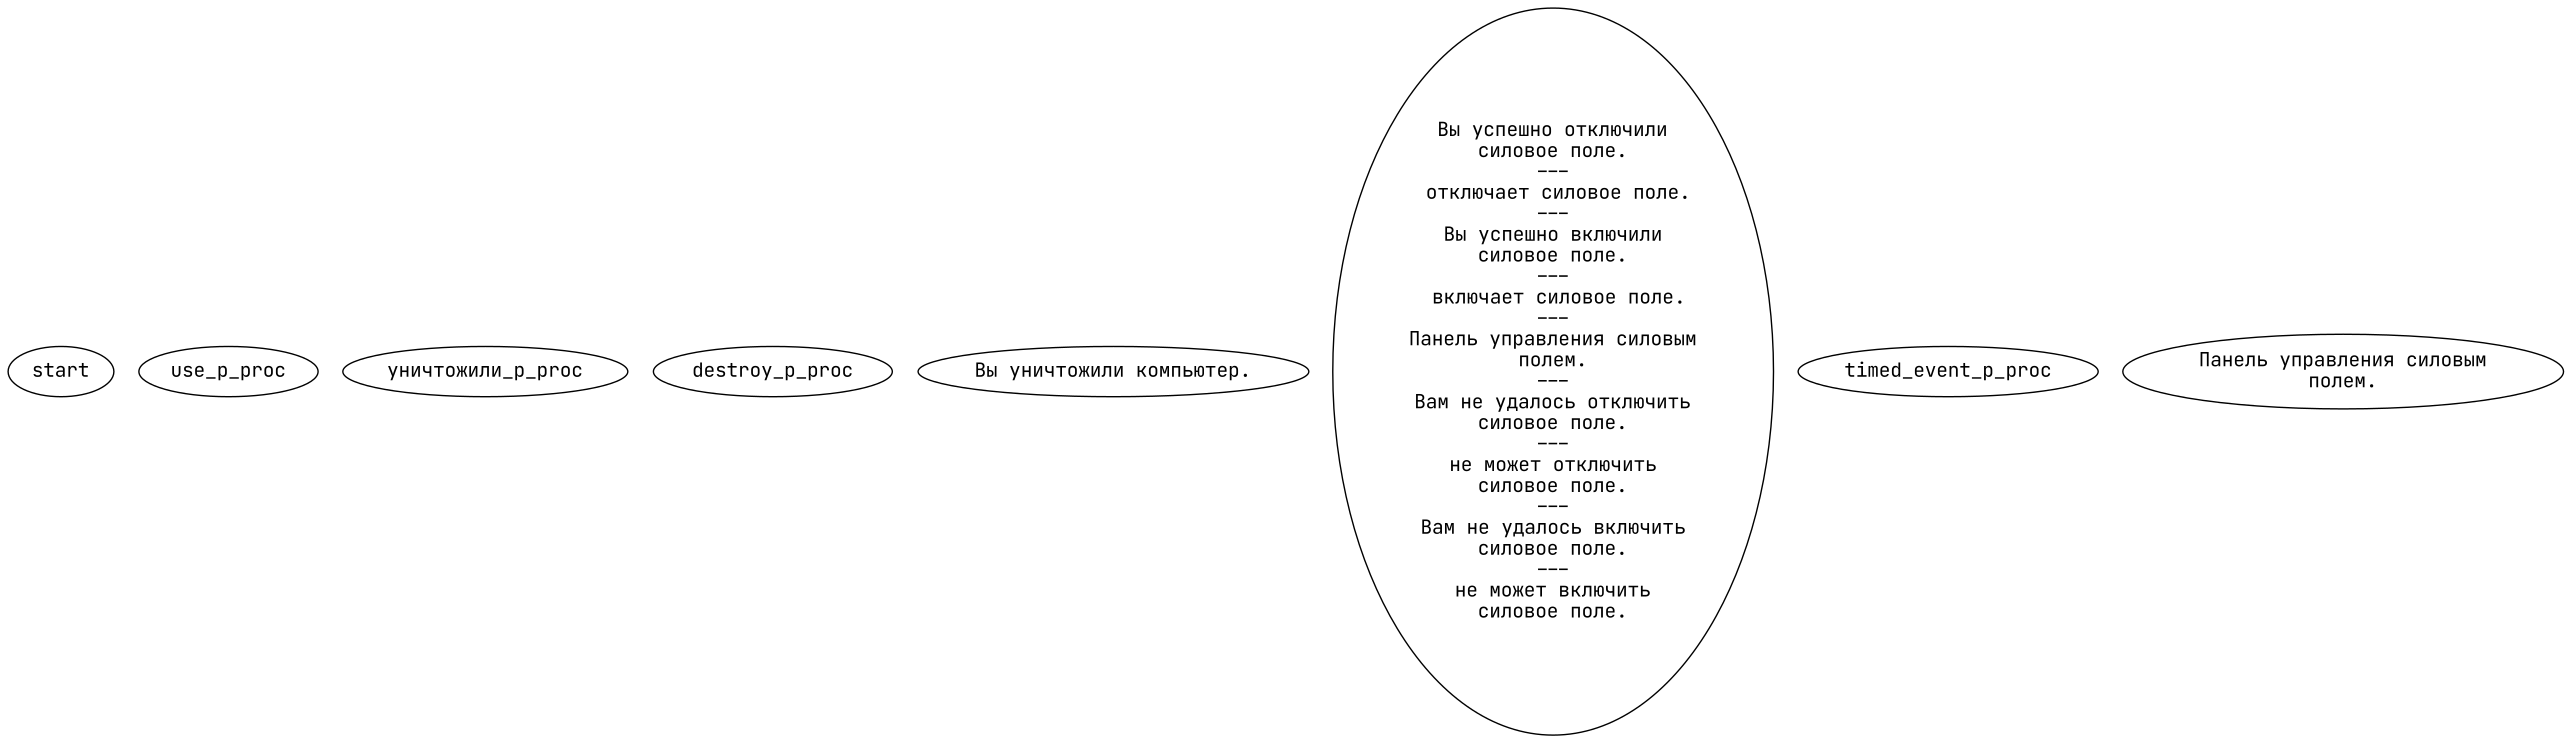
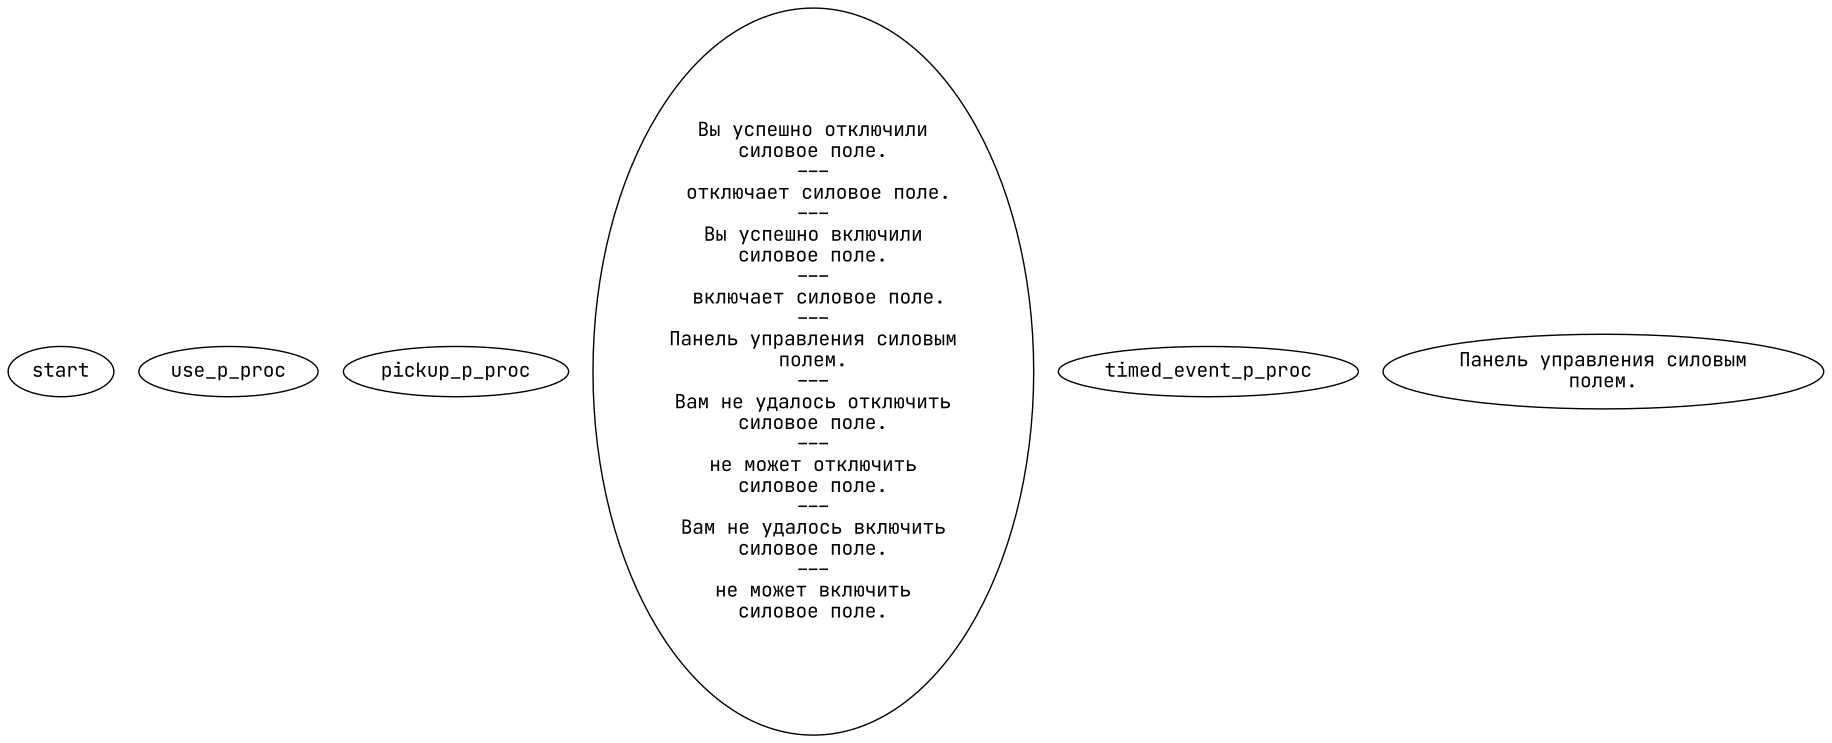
  digraph {
    fontname="JetBrains Mono"
    node [color="#000000" fillcolor="#FFFFFF" style=filled fontname="JetBrains Mono"]
    start
    use_p_proc
-   pickup_p_proc [label="уничтожили_p_proc"]
-   destroy_p_proc
-   n5 [label="Вы уничтожили компьютер."]
+   pickup_p_proc
    n6 [label="Вы успешно отключили\nсиловое поле.\n---\n отключает силовое поле.\n---\nВы успешно включили\nсиловое поле.\n---\n включает силовое поле.\n---\nПанель управления силовым\nполем.\n---\nВам не удалось отключить\nсиловое поле.\n---\nне может отключить\nсиловое поле.\n---\nВам не удалось включить\nсиловое поле.\n---\nне может включить\nсиловое поле."]
    timed_event_p_proc
    n8 [label="Панель управления силовым\nполем."]
  }
